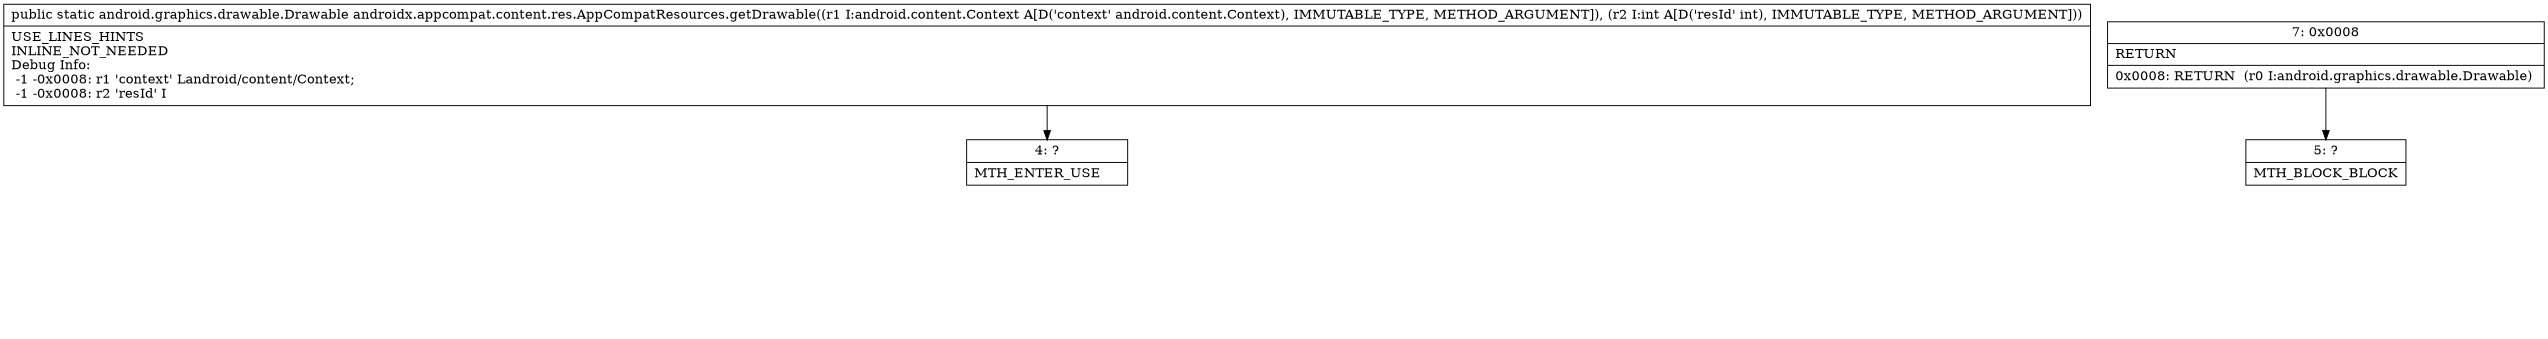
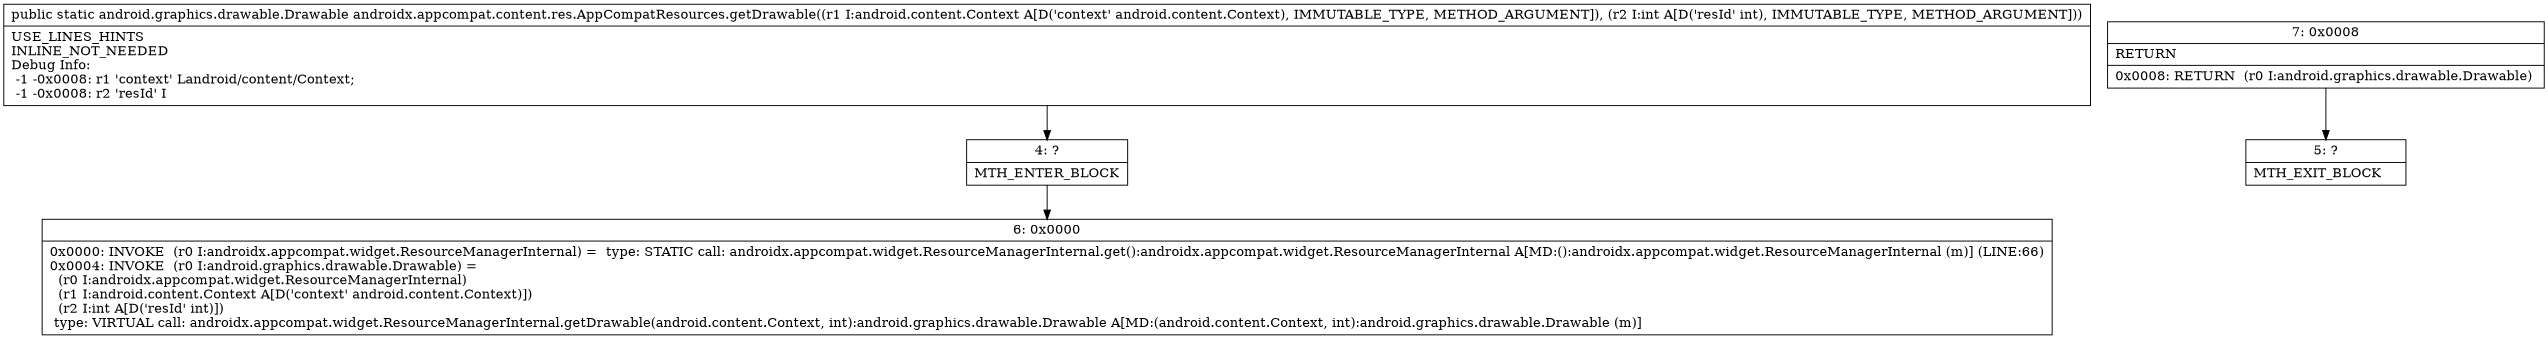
  digraph {
    node [shape=record]
-   n1 [label="{4\:\ ?|MTH_ENTER_USE\l}"]
+   n1 [label="{4\:\ ?|MTH_ENTER_BLOCK\l}"]
+   n2 [label="{6\:\ 0x0000|0x0000: INVOKE  (r0 I:androidx.appcompat.widget.ResourceManagerInternal) =  type: STATIC call: androidx.appcompat.widget.ResourceManagerInternal.get():androidx.appcompat.widget.ResourceManagerInternal A[MD:():androidx.appcompat.widget.ResourceManagerInternal (m)] (LINE:66)\l0x0004: INVOKE  (r0 I:android.graphics.drawable.Drawable) = \l  (r0 I:androidx.appcompat.widget.ResourceManagerInternal)\l  (r1 I:android.content.Context A[D('context' android.content.Context)])\l  (r2 I:int A[D('resId' int)])\l type: VIRTUAL call: androidx.appcompat.widget.ResourceManagerInternal.getDrawable(android.content.Context, int):android.graphics.drawable.Drawable A[MD:(android.content.Context, int):android.graphics.drawable.Drawable (m)]\l}"]
    n3 [label="{7\:\ 0x0008|RETURN\l|0x0008: RETURN  (r0 I:android.graphics.drawable.Drawable) \l}"]
-   n4 [label="{5\:\ ?|MTH_BLOCK_BLOCK\l}"]
+   n4 [label="{5\:\ ?|MTH_EXIT_BLOCK\l}"]
    n5 [label="{public static android.graphics.drawable.Drawable androidx.appcompat.content.res.AppCompatResources.getDrawable((r1 I:android.content.Context A[D('context' android.content.Context), IMMUTABLE_TYPE, METHOD_ARGUMENT]), (r2 I:int A[D('resId' int), IMMUTABLE_TYPE, METHOD_ARGUMENT]))  | USE_LINES_HINTS\lINLINE_NOT_NEEDED\lDebug Info:\l  \-1 \-0x0008: r1 'context' Landroid\/content\/Context;\l  \-1 \-0x0008: r2 'resId' I\l}"]
+   n1 -> n2
    n3 -> n4
    n5 -> n1
  }
